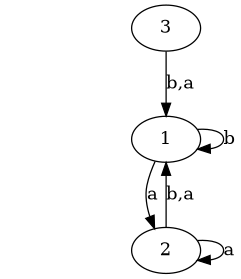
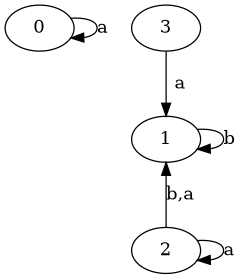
  digraph {
    d2tdocpreamble="\usetikzlibrary{automata}"
    d2tfigpreamble="\tikzstyle{every state}= [ draw=blue!50,very thick,fill=blue!20]  \tikzstyle{auto}= [fill=white]"
    ranksep=0.5
    node [style=state]
    edge [lblstyle=auto topath="loop above"]
+   n1 [label=0 style="state, accepting"]
    n2 [label=1]
    n3 [label=2]
    n4 [label=3 style="state, initial"]
+   n1 -> n1 [label=a]
    n2 -> n2 [label=b]
-   n2 -> n3 [label=a topath="bend right"]
    n3 -> n2 [label="b,a" topath="bend right"]
    n3 -> n3 [label=a]
-   n4 -> n2 [label="b,a" topath="bend right"]
+   n4 -> n2 [label=a topath="bend right"]
  }
